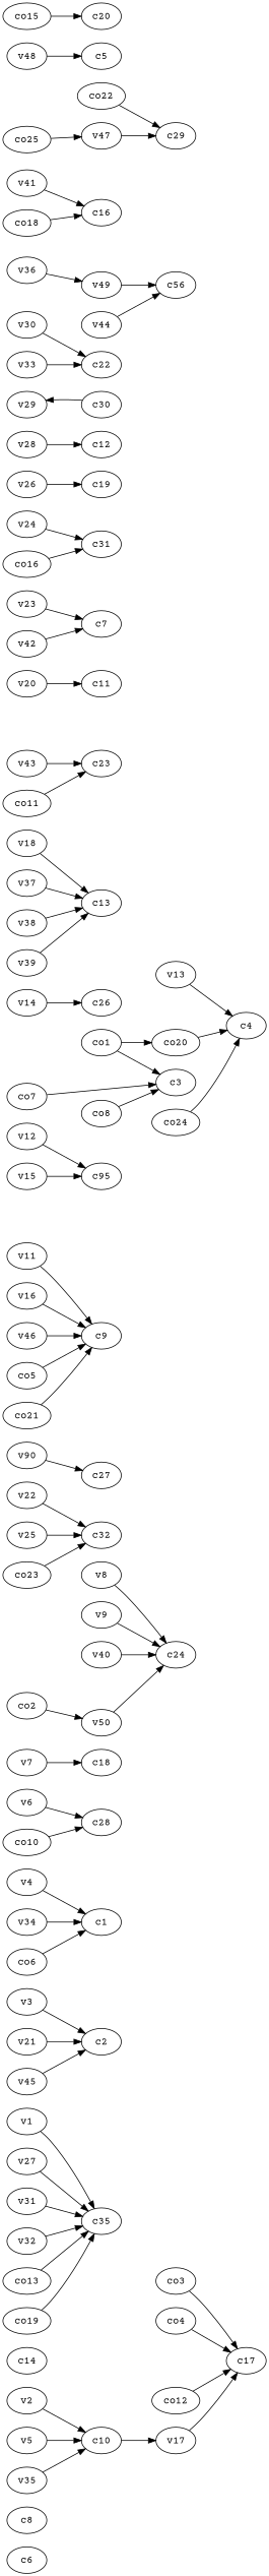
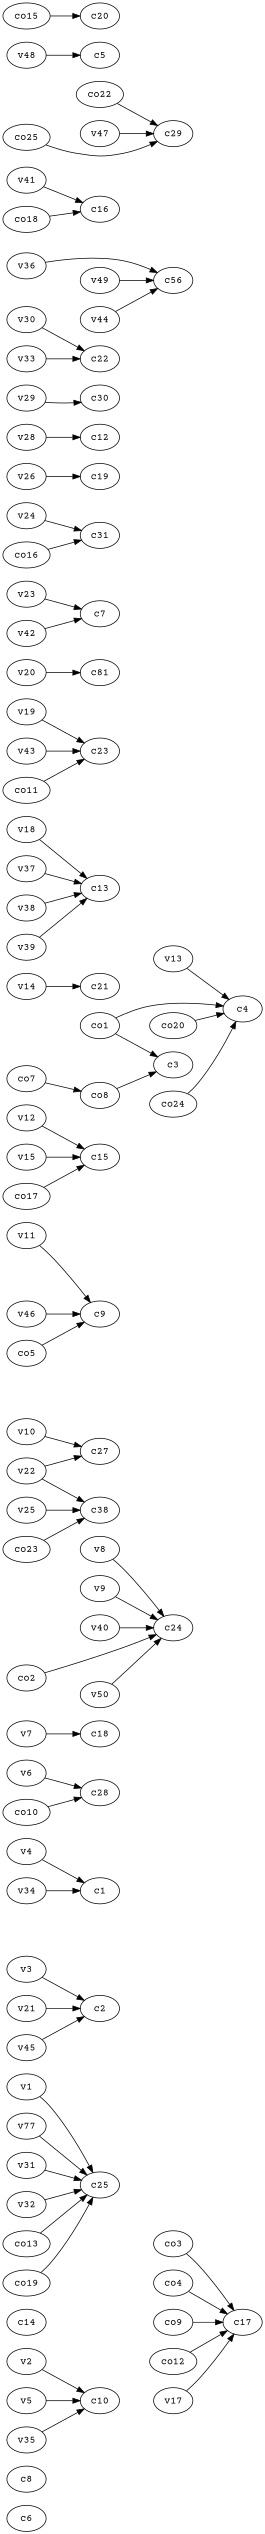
  strict digraph {
    fontname="Courier Prime"
    rankdir=LR
    node [fontname="Courier Prime"]
    edge [fontname="Courier Prime" weight=1]
    c6
    c8
    c10
    v17
    c17
    c14
    v1
-   c25 [label=c35]
+   c25
    v2
    v3
    c2
    v4
    c1
    v5
    v6
    c28
    v7
    c18
    v8
    c24
    v9
-   v10 [label=v90]
+   v10
    c27
    v11
    c9
    v12
-   c15 [label=c95]
+   c15
    v13
    c4
    v14
-   c21 [label=c26]
+   c21
    v15
-   v16
    v18
    c13
+   v19
    c23
    v20
-   c11
+   c11 [label=c81]
    v21
    v22
-   c32
+   c32 [label=c38]
    v23
    c7
    v24
    c31
    v25
    v26
    c19
-   v27
+   v27 [label=v77]
    v28
    c12
    v29
    c30
    v30
    c22
    v31
    v32
    v33
    v34
    v35
    n62 [label=c56]
    v36
    v37
    v38
    v39
    v40
    v41
    c16
    v42
    v43
    v44
    v45
    v46
    v47
    c29
    v48
    c5
    v49
    v50
    co1
    c3
    co2
    co3
    co4
    co5
-   co6
    co7
    co8
+   co9
    co10
    co11
    co12
    co13
    co15
    c20
    co16
+   co17
    co18
    co19
    co20
-   co21
    co22
    co23
    co24
    co25
-   c10 -> v17
    v17 -> c17
    v1 -> c25
    v2 -> c10
    v3 -> c2
    v4 -> c1
    v5 -> c10
    v6 -> c28
    v7 -> c18
    v8 -> c24
    v9 -> c24
    v10 -> c27
    v11 -> c9
    v12 -> c15
    v13 -> c4
    v14 -> c21
    v15 -> c15
-   v16 -> c9
    v18 -> c13
+   v19 -> c23
    v20 -> c11
    v21 -> c2
+   v22 -> c27
    v22 -> c32
    v23 -> c7
    v24 -> c31
    v25 -> c32
    v26 -> c19
    v27 -> c25
    v28 -> c12
-   c30 -> v29
+   v29 -> c30
    v30 -> c22
    v31 -> c25
    v32 -> c25
    v33 -> c22
    v34 -> c1
    v35 -> c10
-   v36 -> v49
+   v36 -> n62
    v37 -> c13
    v38 -> c13
    v39 -> c13
    v40 -> c24
    v41 -> c16
    v42 -> c7
    v43 -> c23
    v44 -> n62
    v45 -> c2
    v46 -> c9
    v47 -> c29
    v48 -> c5
    v49 -> n62
    v50 -> c24
-   co1 -> co20
+   co1 -> c4
    co1 -> c3
-   co2 -> v50
+   co2 -> c24
    co3 -> c17
    co4 -> c17
    co5 -> c9
-   co6 -> c1
-   co7 -> c3
+   co7 -> co8
    co8 -> c3
+   co9 -> c17
    co10 -> c28
    co11 -> c23
    co12 -> c17
    co13 -> c25
    co15 -> c20
    co16 -> c31
+   co17 -> c15
    co18 -> c16
    co19 -> c25
    co20 -> c4
-   co21 -> c9
    co22 -> c29
    co23 -> c32
    co24 -> c4
-   co25 -> v47
+   co25 -> c29
  }
